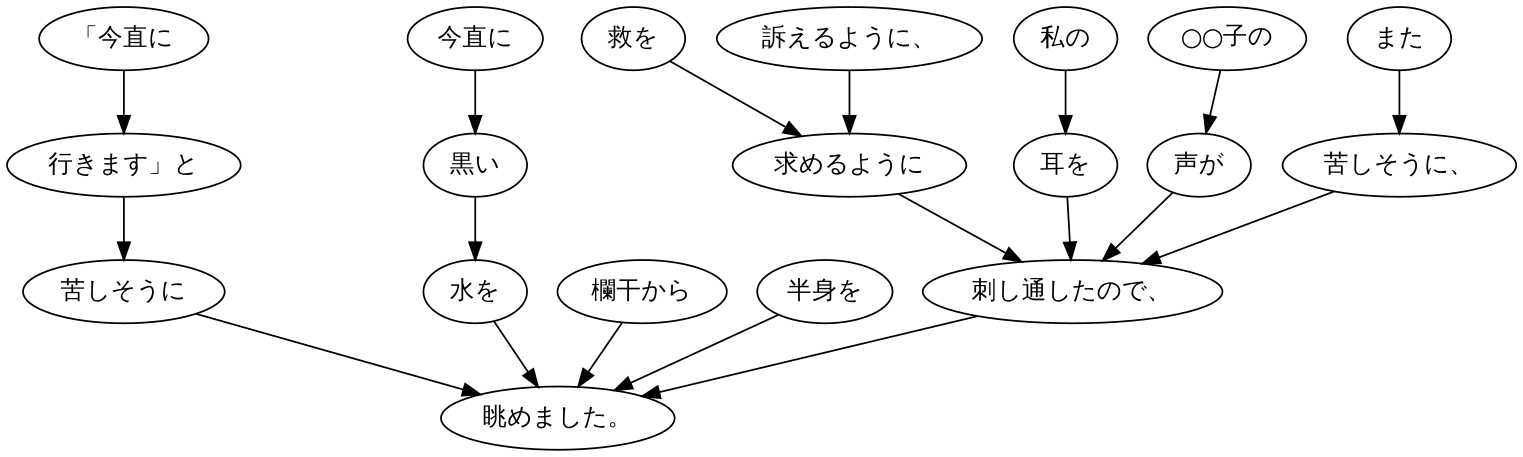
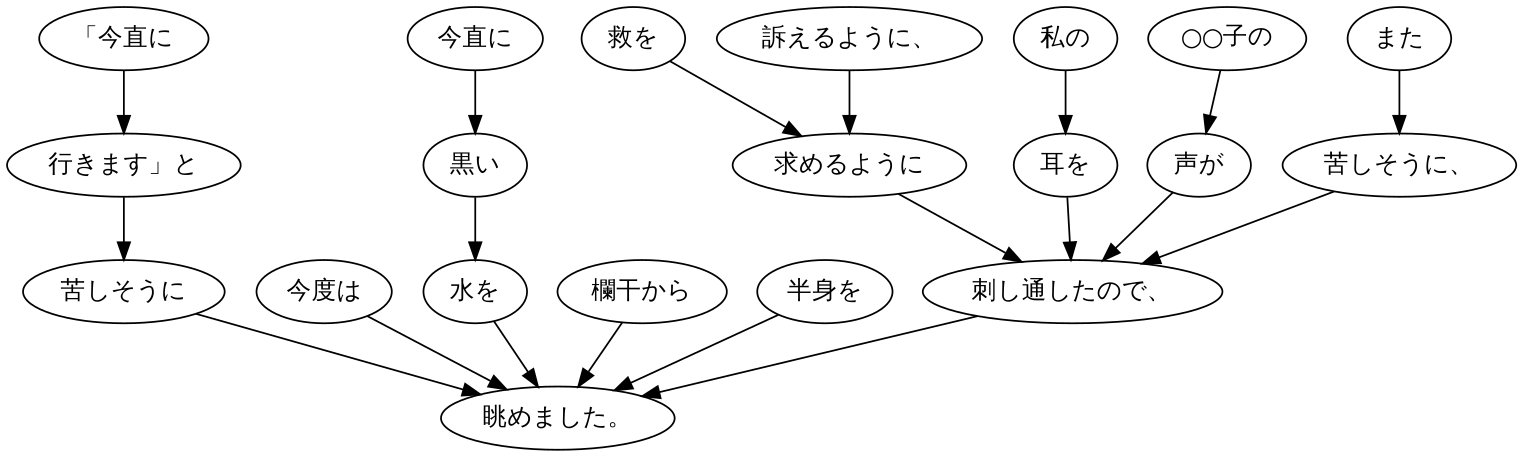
  digraph {
    n1 [label="○○子の"]
    n2 [label="声が"]
    n3 [label="刺し通したので、"]
    n4 [label="眺めました。"]
    n5 [label="また"]
    n6 [label="苦しそうに、"]
    n7 [label="訴えるように、"]
    n8 [label="求めるように"]
    n9 [label="救を"]
    n10 [label="私の"]
    n11 [label="耳を"]
+   n12 [label="今度は"]
    n13 [label="「今直に"]
    n14 [label="行きます」と"]
    n15 [label="苦しそうに"]
    n16 [label="欄干から"]
    n17 [label="半身を"]
    n18 [label="今直に"]
    n19 [label="黒い"]
    n20 [label="水を"]
    n1 -> n2
    n2 -> n3
    n3 -> n4
    n5 -> n6
    n6 -> n3
    n7 -> n8
    n8 -> n3
    n9 -> n8
    n10 -> n11
    n11 -> n3
+   n12 -> n4
    n13 -> n14
    n14 -> n15
    n15 -> n4
    n16 -> n4
    n17 -> n4
    n18 -> n19
    n19 -> n20
    n20 -> n4
  }
